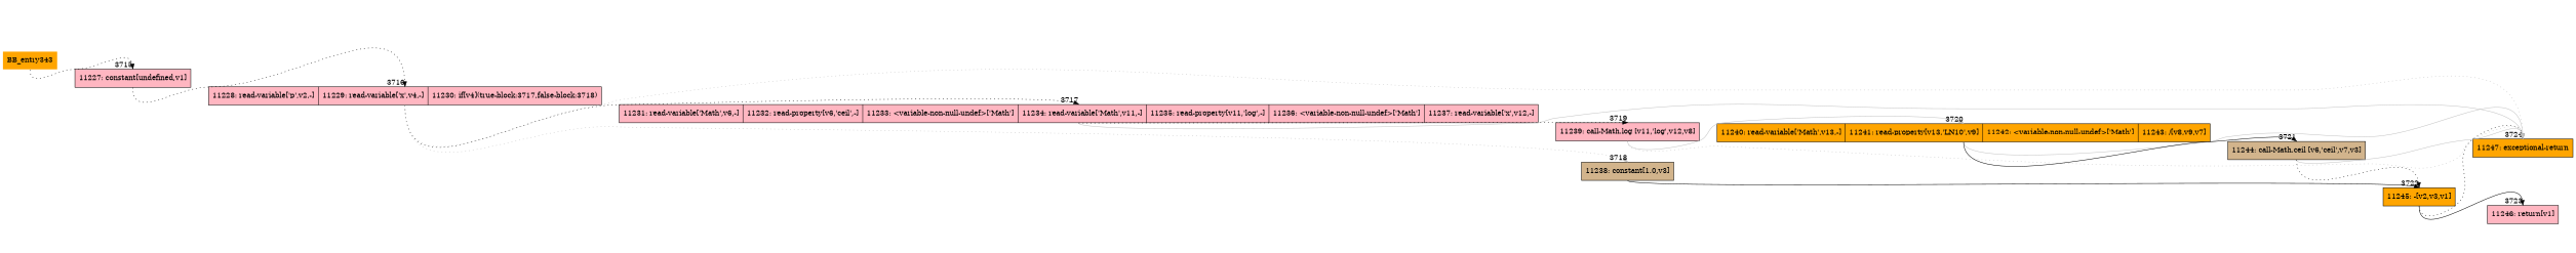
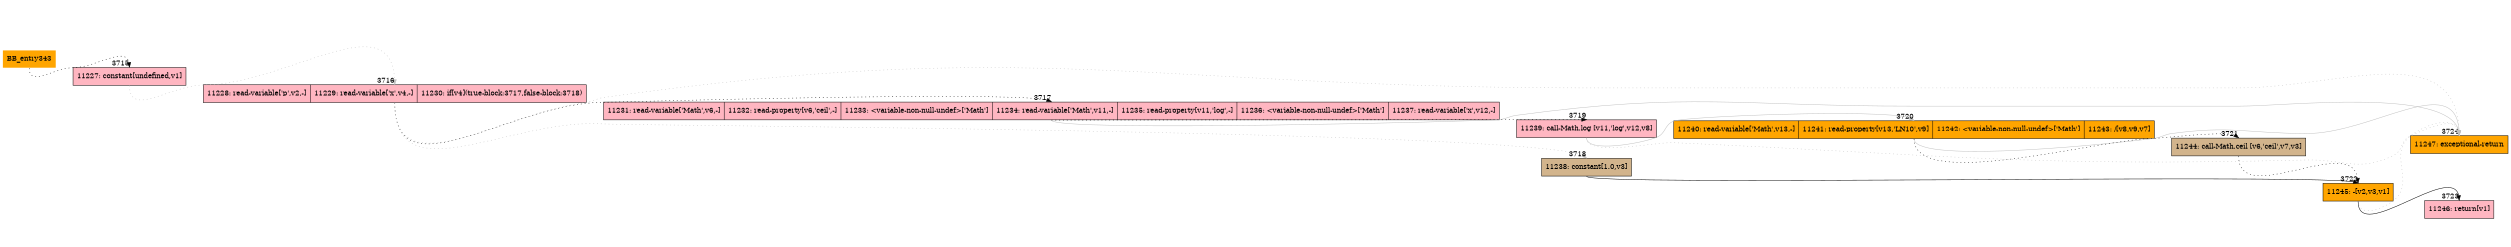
  digraph {
    fontname="DejaVu Serif"
    rankdir=LR
    node [fillcolor=lightpink fontname="DejaVu Serif" shape=record style=filled]
    edge [fontname="DejaVu Serif" headport=n style=dotted tailport=s]
    n1 [fillcolor=orange label=BB_entry343 shape=none]
    n2 [label="{11227: constant[undefined,v1]}"]
    n3 [label="{11228: read-variable['p',v2,-]|11229: read-variable['x',v4,-]|11230: if[v4](true-block:3717,false-block:3718)}"]
    n4 [label="{11231: read-variable['Math',v6,-]|11232: read-property[v6,'ceil',-]|11233: \<variable-non-null-undef\>['Math']|11234: read-variable['Math',v11,-]|11235: read-property[v11,'log',-]|11236: \<variable-non-null-undef\>['Math']|11237: read-variable['x',v12,-]}"]
    n5 [fillcolor=tan label="{11238: constant[1.0,v3]}"]
    n6 [fillcolor=orange label="{11247: exceptional-return}"]
    n7 [label="{11239: call-Math.log [v11,'log',v12,v8]}"]
    n8 [fillcolor=orange label="{11245: -[v2,v3,v1]}"]
    n9 [fillcolor=orange label="{11240: read-variable['Math',v13,-]|11241: read-property[v13,'LN10',v9]|11242: \<variable-non-null-undef\>['Math']|11243: /[v8,v9,v7]}"]
    n10 [label="{11246: return[v1]}"]
    n11 [fillcolor=tan label="{11244: call-Math.ceil [v6,'ceil',v7,v3]}"]
    n1 -> n2 [headlabel="    3715"]
-   n2 -> n3 [headlabel="      3716"]
+   n2 -> n3 [headlabel="      3716" color=gray]
    n3 -> n4 [headlabel="      3717"]
    n3 -> n5 [color=gray headlabel="      3718"]
    n3 -> n6 [color=gray headlabel="      3724"]
    n4 -> n6 [color=gray style=solid]
    n4 -> n7 [headlabel="      3719"]
    n5 -> n8 [headlabel="      3722" style=solid]
    n7 -> n6 [color=gray]
    n7 -> n9 [color=gray headlabel="      3720" style=solid]
-   n8 -> n6 [color=black]
+   n8 -> n6 [color=gray]
    n8 -> n10 [headlabel="      3723" style=solid]
    n9 -> n6 [color=gray style=solid]
-   n9 -> n11 [headlabel="      3721" style=solid]
-   n11 -> n6 [color=gray style=solid]
+   n9 -> n11 [headlabel="      3721"]
    n11 -> n8
  }
